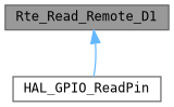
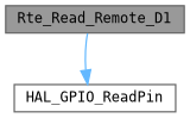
  digraph {
    rankdir=TB
    fontname="DejaVu Sans Mono"
    node [fontname="DejaVu Sans Mono" fontsize=10 shape=box style=filled]
    n1 [color=gray40 fillcolor=grey60 fontcolor=black height=0.2 label=Rte_Read_Remote_D1 width=0.4]
    n2 [color=grey40 fillcolor=white height=0.2 label=HAL_GPIO_ReadPin width=0.4]
-   n2 -> n1 [color=steelblue1 fontname="DejaVu Sans Mono" fontsize=10 labelfontname=Helvetica labelfontsize=10 style=solid]
+   n1 -> n2 [color=steelblue1 fontname="DejaVu Sans Mono" fontsize=10 labelfontname=Helvetica labelfontsize=10 style=solid]
  }
